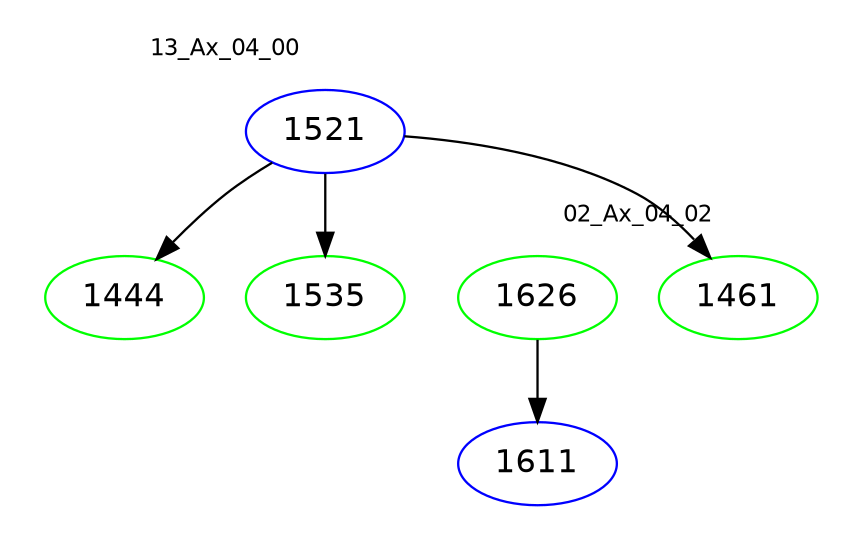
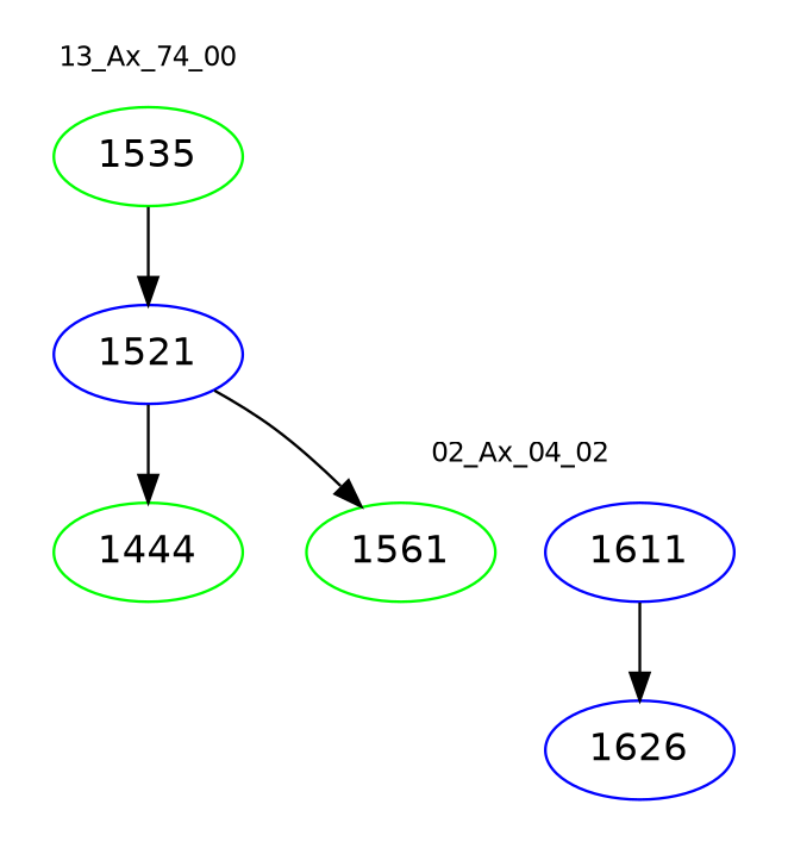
  digraph {
    fontname="DejaVu Sans"
    node [color=blue fontname="DejaVu Sans"]
    edge [color=black fontname="DejaVu Sans"]
    n1 [label=1521]
    n2 [color=green label=1444]
    n3 [color=green label=1535]
    n4 [label=1611]
-   n5 [color=green label=1461]
-   n6 [color=green label=1626]
+   n5 [color=green label=1561]
+   n6 [label=1626]
    subgraph cluster_1 {
      color=white
      fontsize=10
-     label="13_Ax_04_00"
+     label="13_Ax_74_00"
      n1
      n2
      n3
    }
    subgraph cluster_2 {
      color=white
      fontsize=10
      label="02_Ax_04_02"
      n4
      n5
      n6
    }
    n1 -> n2
-   n1 -> n3
+   n3 -> n1
    n1 -> n5
-   n6 -> n4
+   n4 -> n6
  }
